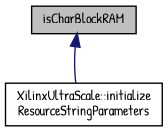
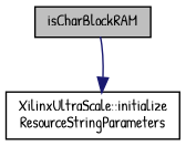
  digraph {
    rankdir=TB
    fontname="Patrick Hand"
    node [color=black fontname="Patrick Hand" fontsize=10 shape=record style=filled]
    n1 [fillcolor=grey75 fontcolor=black height=0.2 label=isCharBlockRAM width=0.4]
    n2 [fillcolor=white height=0.2 label="XilinxUltraScale::initialize\lResourceStringParameters" width=0.4]
-   n1 -> n2 [color=midnightblue dir=back fontname="Patrick Hand" fontsize=10 labelfontname=Helvetica labelfontsize=10 style=solid]
+   n2 -> n1 [color=midnightblue dir=back fontname="Patrick Hand" fontsize=10 labelfontname=Helvetica labelfontsize=10 style=solid]
  }
